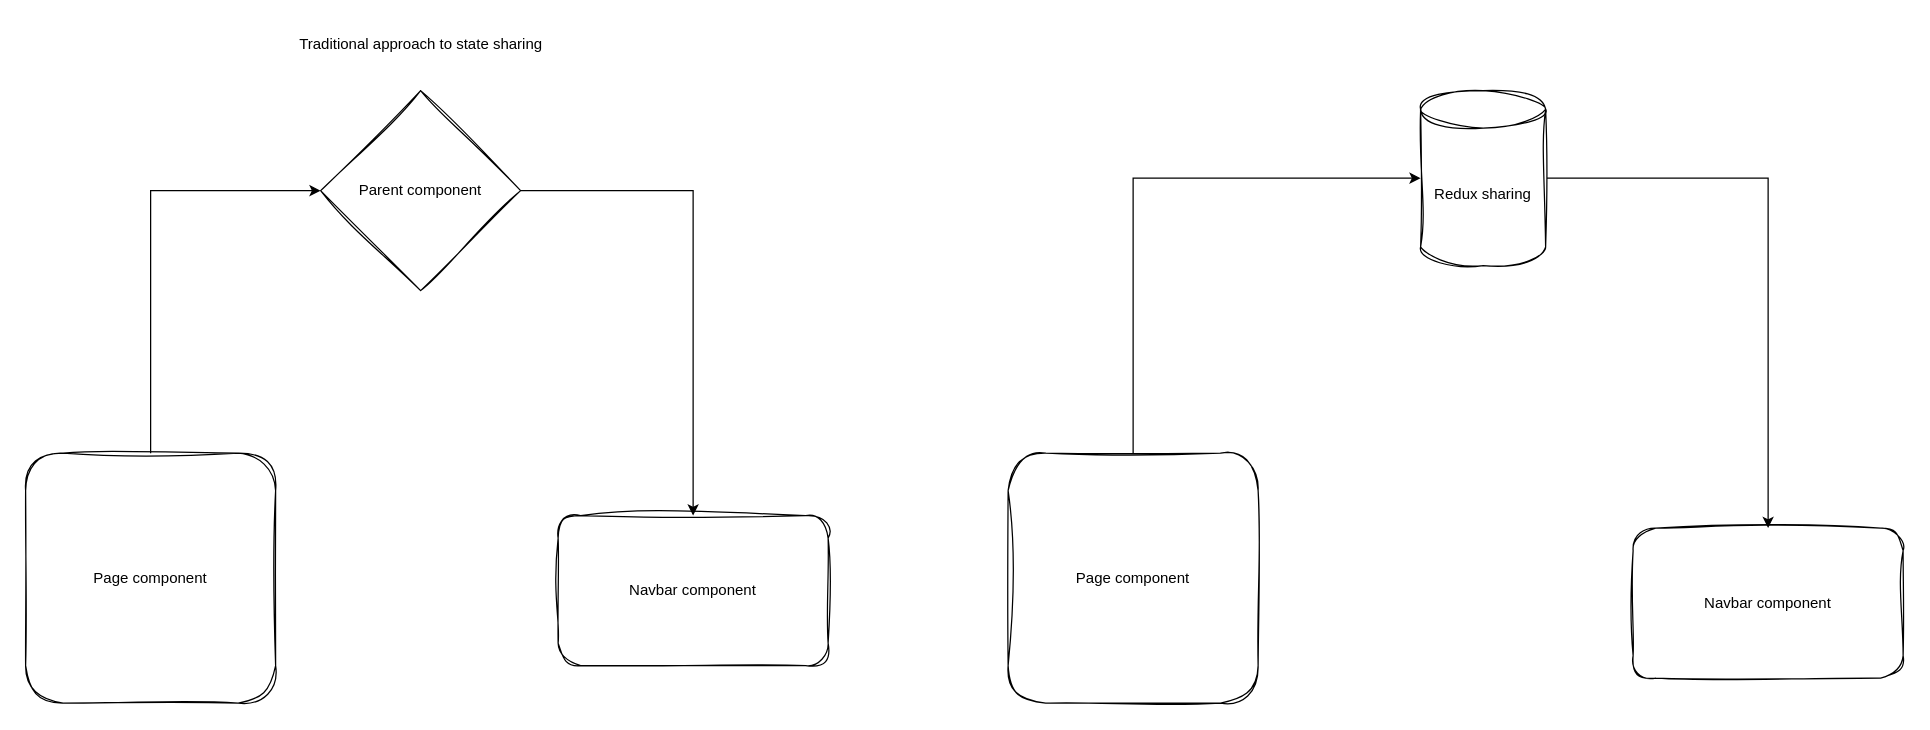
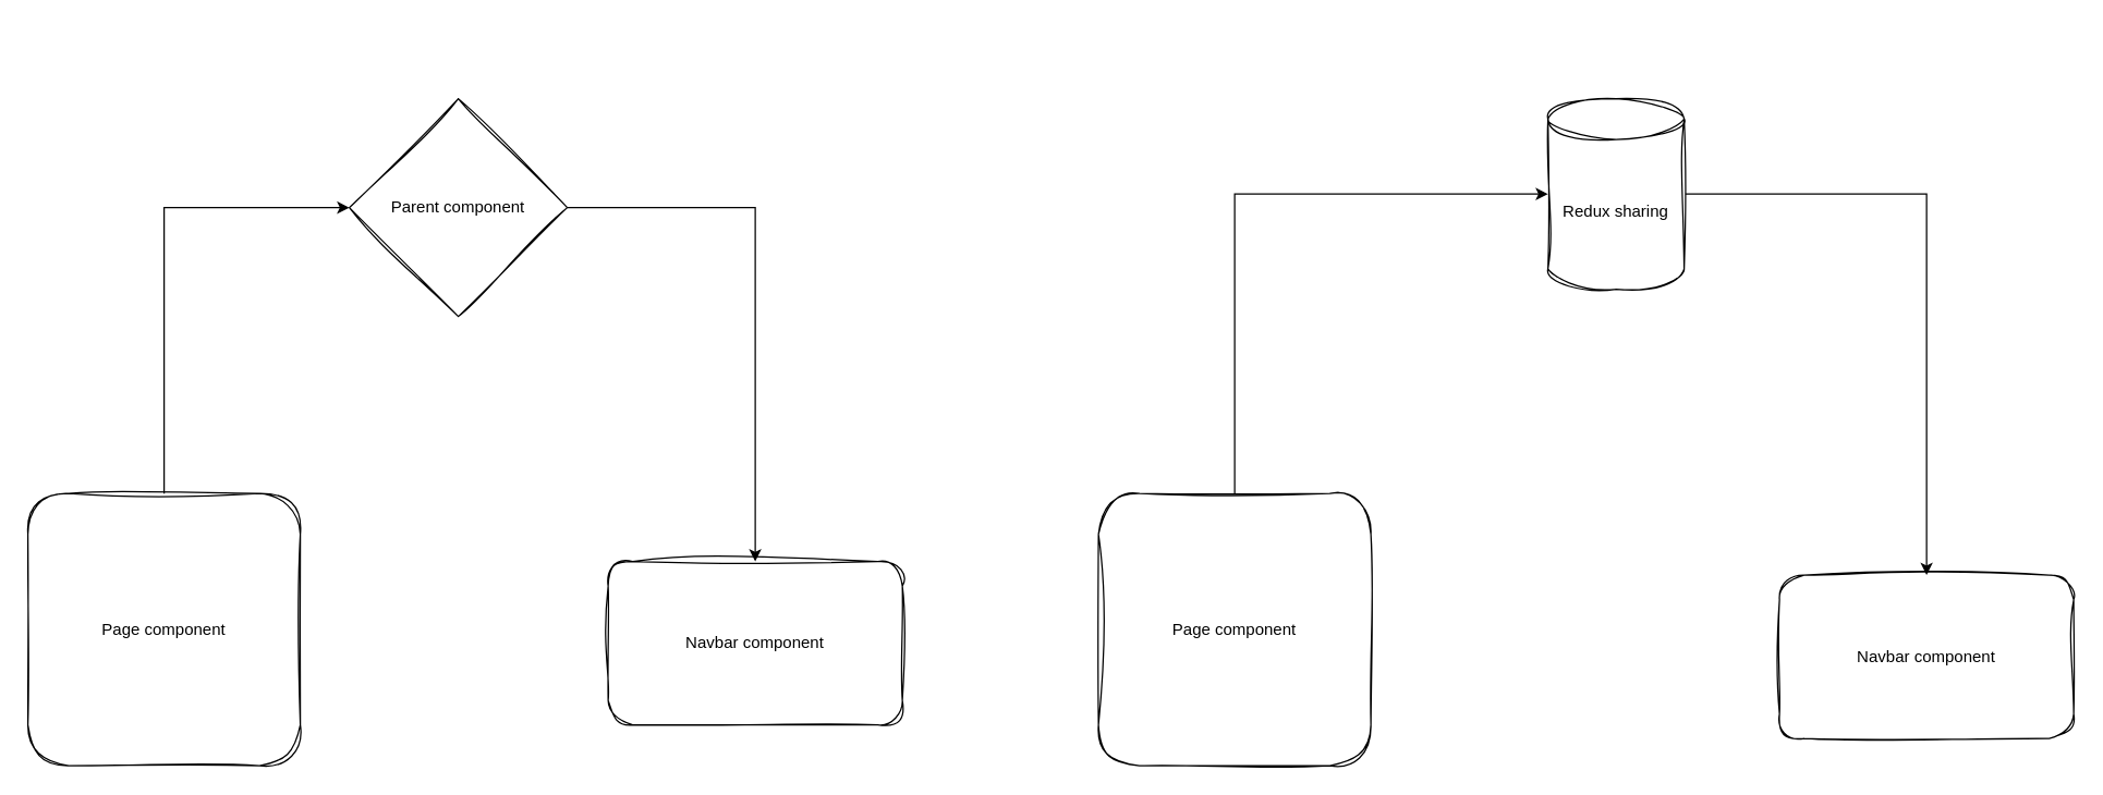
  <mxCell id="0" />
  <mxCell id="1" parent="0" />
  <mxCell id="2" value="Navbar component" style="rounded=1;whiteSpace=wrap;html=1;sketch=1;curveFitting=1;jiggle=2;" vertex="1" parent="1"><mxGeometry x="446" y="412" width="216" height="120" as="geometry" /></mxCell>
  <mxCell id="3" style="edgeStyle=orthogonalEdgeStyle;rounded=0;orthogonalLoop=1;jettySize=auto;html=1;entryX=0;entryY=0.5;entryDx=0;entryDy=0;exitX=0.5;exitY=0;exitDx=0;exitDy=0;" edge="1" parent="1" source="4" target="6"><mxGeometry relative="1" as="geometry"><Array as="points"><mxPoint x="120" y="152" /></Array></mxGeometry></mxCell>
  <mxCell id="4" value="Page component" style="whiteSpace=wrap;html=1;aspect=fixed;sketch=1;curveFitting=1;jiggle=2;rounded=1;" vertex="1" parent="1"><mxGeometry x="20" y="362" width="200" height="200" as="geometry" /></mxCell>
  <mxCell id="5" style="edgeStyle=orthogonalEdgeStyle;rounded=0;orthogonalLoop=1;jettySize=auto;html=1;entryX=0.5;entryY=0;entryDx=0;entryDy=0;" edge="1" parent="1" source="6" target="2"><mxGeometry relative="1" as="geometry" /></mxCell>
  <mxCell id="6" value="Parent component" style="rhombus;whiteSpace=wrap;html=1;aspect=fixed;sketch=1;curveFitting=1;jiggle=2;" vertex="1" parent="1"><mxGeometry x="256" y="72" width="160" height="160" as="geometry" /></mxCell>
  <mxCell id="7" value="Navbar component" style="rounded=1;whiteSpace=wrap;html=1;sketch=1;curveFitting=1;jiggle=2;" vertex="1" parent="1"><mxGeometry x="1306" y="422" width="216" height="120" as="geometry" /></mxCell>
  <mxCell id="8" value="Page component" style="whiteSpace=wrap;html=1;aspect=fixed;sketch=1;curveFitting=1;jiggle=2;rounded=1;" vertex="1" parent="1"><mxGeometry x="806" y="362" width="200" height="200" as="geometry" /></mxCell>
- <mxCell id="9" value="Traditional approach to state sharing" style="text;html=1;align=center;verticalAlign=middle;resizable=0;points=[];autosize=1;strokeColor=none;fillColor=none;" vertex="1" parent="1"><mxGeometry x="226" y="20" width="220" height="30" as="geometry" /></mxCell>
  <mxCell id="10" style="edgeStyle=orthogonalEdgeStyle;rounded=0;orthogonalLoop=1;jettySize=auto;html=1;entryX=0.5;entryY=0;entryDx=0;entryDy=0;" edge="1" parent="1" source="11" target="7"><mxGeometry relative="1" as="geometry" /></mxCell>
  <mxCell id="11" value="Redux sharing" style="shape=cylinder3;whiteSpace=wrap;html=1;boundedLbl=1;backgroundOutline=1;size=15;sketch=1;curveFitting=1;jiggle=2;" vertex="1" parent="1"><mxGeometry x="1136" y="72" width="100" height="140" as="geometry" /></mxCell>
  <mxCell id="12" style="edgeStyle=orthogonalEdgeStyle;rounded=0;orthogonalLoop=1;jettySize=auto;html=1;entryX=0;entryY=0.5;entryDx=0;entryDy=0;entryPerimeter=0;exitX=0.5;exitY=0;exitDx=0;exitDy=0;" edge="1" parent="1" source="8" target="11"><mxGeometry relative="1" as="geometry" /></mxCell>
